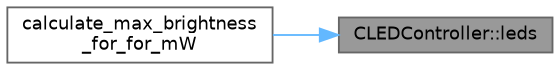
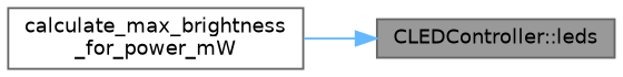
  digraph {
    rankdir=RL
    node [fontname=Helvetica fontsize=10 shape=box style=filled]
    n1 [color=gray40 fillcolor=grey60 fontcolor=black height=0.2 label="CLEDController::leds" width=0.4]
-   n2 [color=grey40 fillcolor=white height=0.2 label="calculate_max_brightness\l_for_for_mW" width=0.4]
+   n2 [color=grey40 fillcolor=white height=0.2 label="calculate_max_brightness\l_for_power_mW" width=0.4]
    n1 -> n2 [color=steelblue1 dir=back fontname=Helvetica fontsize=10 labelfontname=Helvetica labelfontsize=10 style=solid]
  }
